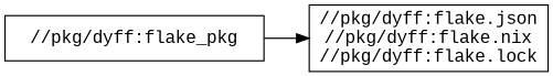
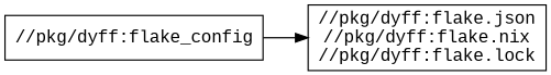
  digraph {
    rankdir=LR
    fontname="Liberation Mono"
    node [shape=box fontname="Liberation Mono"]
-   "//pkg/dyff:flake_config" [label="//pkg/dyff:flake_pkg"]
+   "//pkg/dyff:flake_config"
    "//pkg/dyff:flake.json\n//pkg/dyff:flake.nix\n//pkg/dyff:flake.lock"
    "//pkg/dyff:flake_config" -> "//pkg/dyff:flake.json\n//pkg/dyff:flake.nix\n//pkg/dyff:flake.lock" [fontname="Liberation Mono"]
  }
